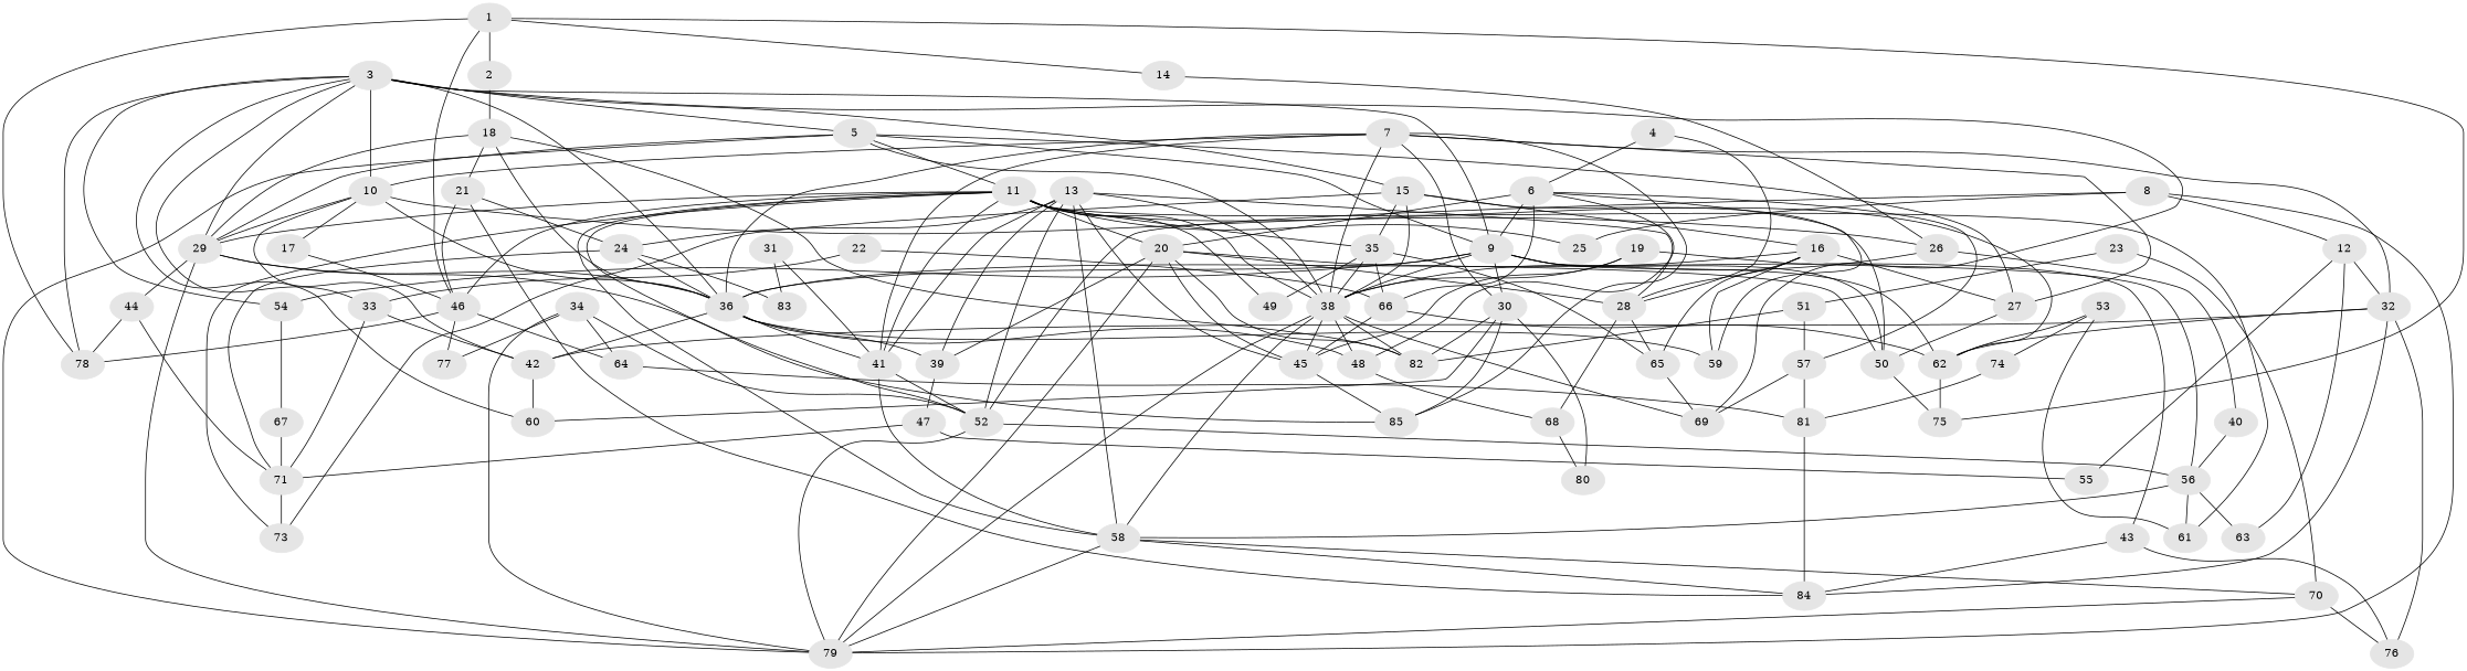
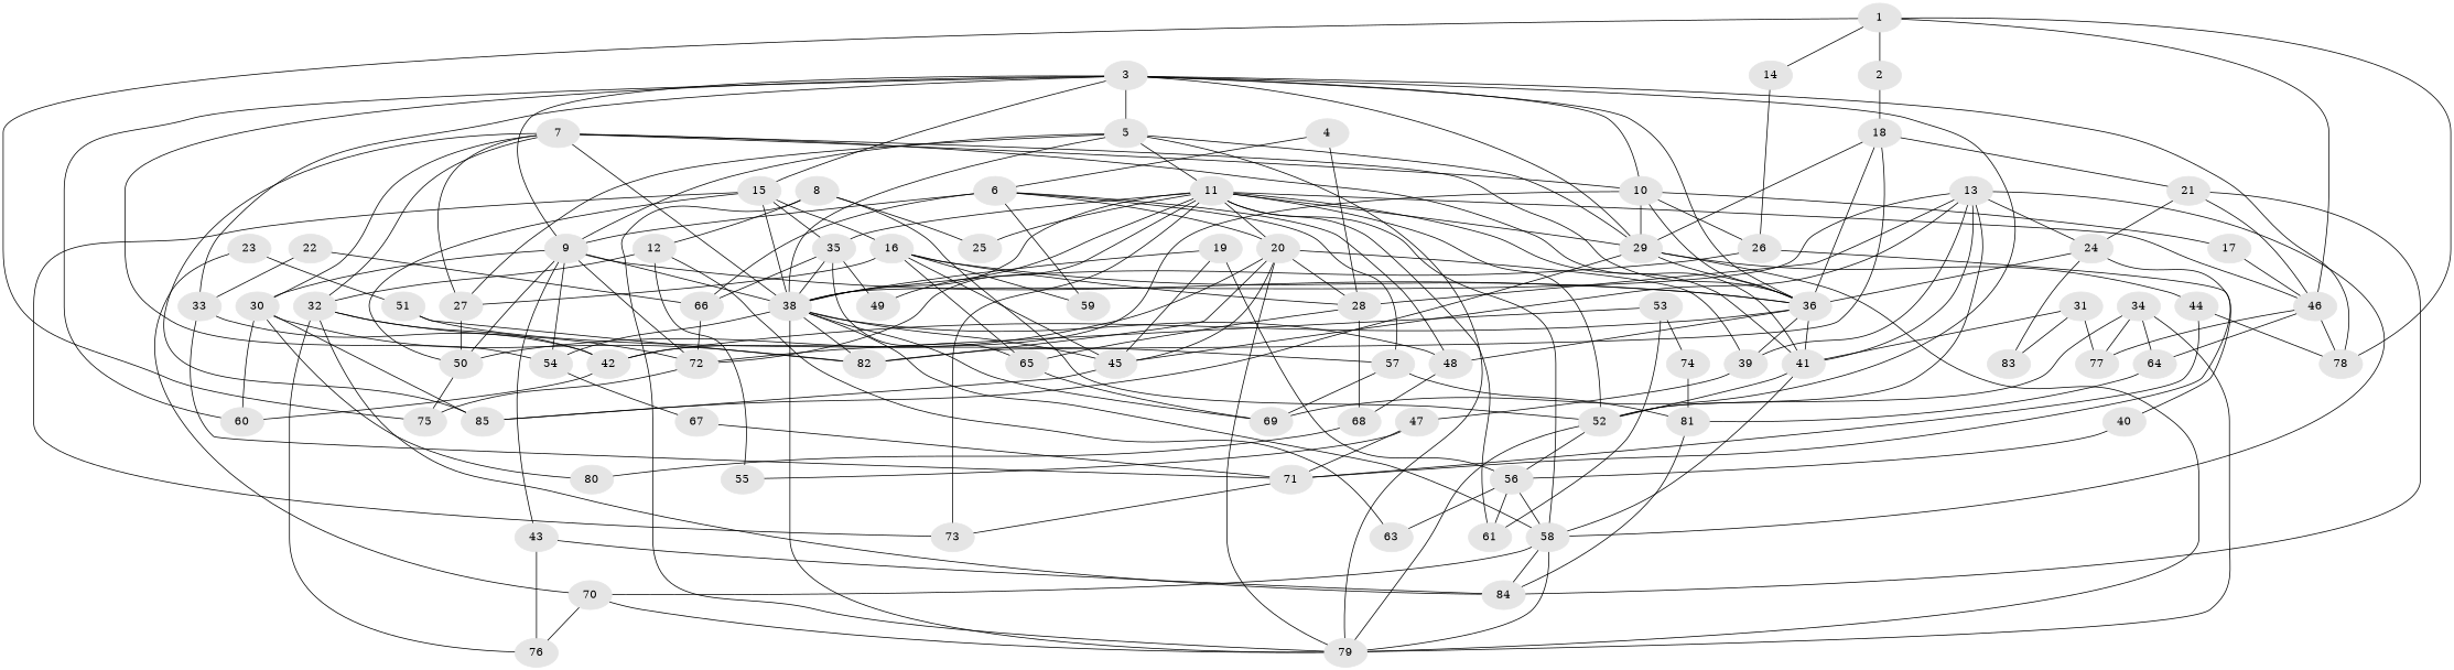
  graph {
    node [color=gray90 style=filled]
    edge [weight=1.0]
    1
    2
    14
    46
    75
    78
    18
    26
    77
    64
    29
    36
    82
    21
    3
    5
    9
    10
    15
    33
    54
    60
    69
    11
    27
    38
    79
    30
    43
    50
-   72 [label=62]
+   72
    17
    42
    35
    73
    16
    85
    44
    71
    59
    41
    39
    48
    67
    4
    6
    28
    20
    57
    66
    65
    68
    25
    52
    49
    58
    61
    45
    81
    7
    32
    80
    84
    76
    8
    12
    55
    63
    56
    40
    70
    13
    24
    83
    47
    19
    22
    23
    51
    31
    34
    53
    74
    1 -- 2
    1 -- 14
    1 -- 46
    1 -- 75
    1 -- 78
    2 -- 18
    14 -- 26
    46 -- 78
    46 -- 77
    46 -- 64
    18 -- 29
    18 -- 36
    18 -- 82
    18 -- 21
    26 -- 38
    26 -- 40
    64 -- 81
    29 -- 36
    29 -- 79
    29 -- 85
    29 -- 44
    36 -- 42
-   36 -- 59
    36 -- 41
    36 -- 39
    36 -- 48
    21 -- 46
    21 -- 84
    21 -- 24
    3 -- 78
    3 -- 29
    3 -- 36
    3 -- 5 [weight=2.0]
    3 -- 9
    3 -- 10 [weight=2.0]
    3 -- 15 [weight=2.0]
    3 -- 33
    3 -- 54
    3 -- 60
    3 -- 69
    5 -- 29
    5 -- 9
    5 -- 11
    5 -- 27
    5 -- 38
    5 -- 79
    9 -- 36 [weight=2.0]
    9 -- 54
    9 -- 38
    9 -- 30 [weight=3.0]
    9 -- 43
    9 -- 50
    9 -- 72
    10 -- 26
    10 -- 29
    10 -- 36 [weight=2.0]
    10 -- 17
    10 -- 42
    15 -- 38 [weight=3.0]
    15 -- 50
    15 -- 35
    15 -- 73
    15 -- 16
    33 -- 42
    33 -- 71
    54 -- 67
    11 -- 46
    11 -- 29
    11 -- 38 [weight=2.0]
    11 -- 72
    11 -- 35
    11 -- 73
    11 -- 41
    11 -- 20 [weight=2.0]
    11 -- 25
    11 -- 52
    11 -- 49
    11 -- 58
    11 -- 61
    27 -- 50
    38 -- 82
+   38 -- 54
    38 -- 69
    38 -- 79
    38 -- 48
    38 -- 58
    38 -- 45 [weight=2.0]
    30 -- 82
    30 -- 60
    30 -- 85
    30 -- 80
    43 -- 84
    43 -- 76
    50 -- 75
    72 -- 75
    17 -- 46
    42 -- 60
    35 -- 38
    35 -- 66
    35 -- 65 [weight=2.0]
    35 -- 49
    16 -- 36
    16 -- 27 [weight=2.0]
    16 -- 59
    16 -- 28
    16 -- 65
-   66 -- 45
+   16 -- 45
    44 -- 78
    44 -- 71
    71 -- 73
    41 -- 52
    41 -- 58
    39 -- 47
    48 -- 68
    67 -- 71
    4 -- 6
    4 -- 28
    6 -- 9 [weight=4.0]
    6 -- 59
    6 -- 48
    6 -- 20
    6 -- 57
    6 -- 66
    28 -- 65
    28 -- 68
    20 -- 82
    20 -- 79
    20 -- 50
    20 -- 39
    20 -- 28
    20 -- 45
    57 -- 69
    57 -- 81
    66 -- 72
    65 -- 69
    68 -- 80
    52 -- 79
    52 -- 56
    58 -- 79
    58 -- 84
    58 -- 70
    45 -- 85
    81 -- 84
    7 -- 36
    7 -- 10
    7 -- 27
    7 -- 38
    7 -- 30
    7 -- 85
    7 -- 41
    7 -- 32
    32 -- 72
    32 -- 42
    32 -- 84
    32 -- 76
    8 -- 79
    8 -- 25
    8 -- 52
    8 -- 12
    12 -- 32
    12 -- 55
    12 -- 63
    56 -- 58
    56 -- 61
    56 -- 63
    40 -- 56
    70 -- 79
    70 -- 76
    13 -- 38
    13 -- 41
    13 -- 39
    13 -- 28
    13 -- 52
    13 -- 58
    13 -- 45
    13 -- 24
    24 -- 36
    24 -- 71
    24 -- 83
    47 -- 71
    47 -- 55
    19 -- 38
    19 -- 45
    19 -- 56
    22 -- 33
    22 -- 66
    23 -- 70
    23 -- 51
    51 -- 82
    51 -- 57
+   31 -- 77
    31 -- 41
    31 -- 83
    34 -- 77
    34 -- 64
    34 -- 79
    34 -- 52
    53 -- 72
    53 -- 61
    53 -- 74
    74 -- 81
  }
